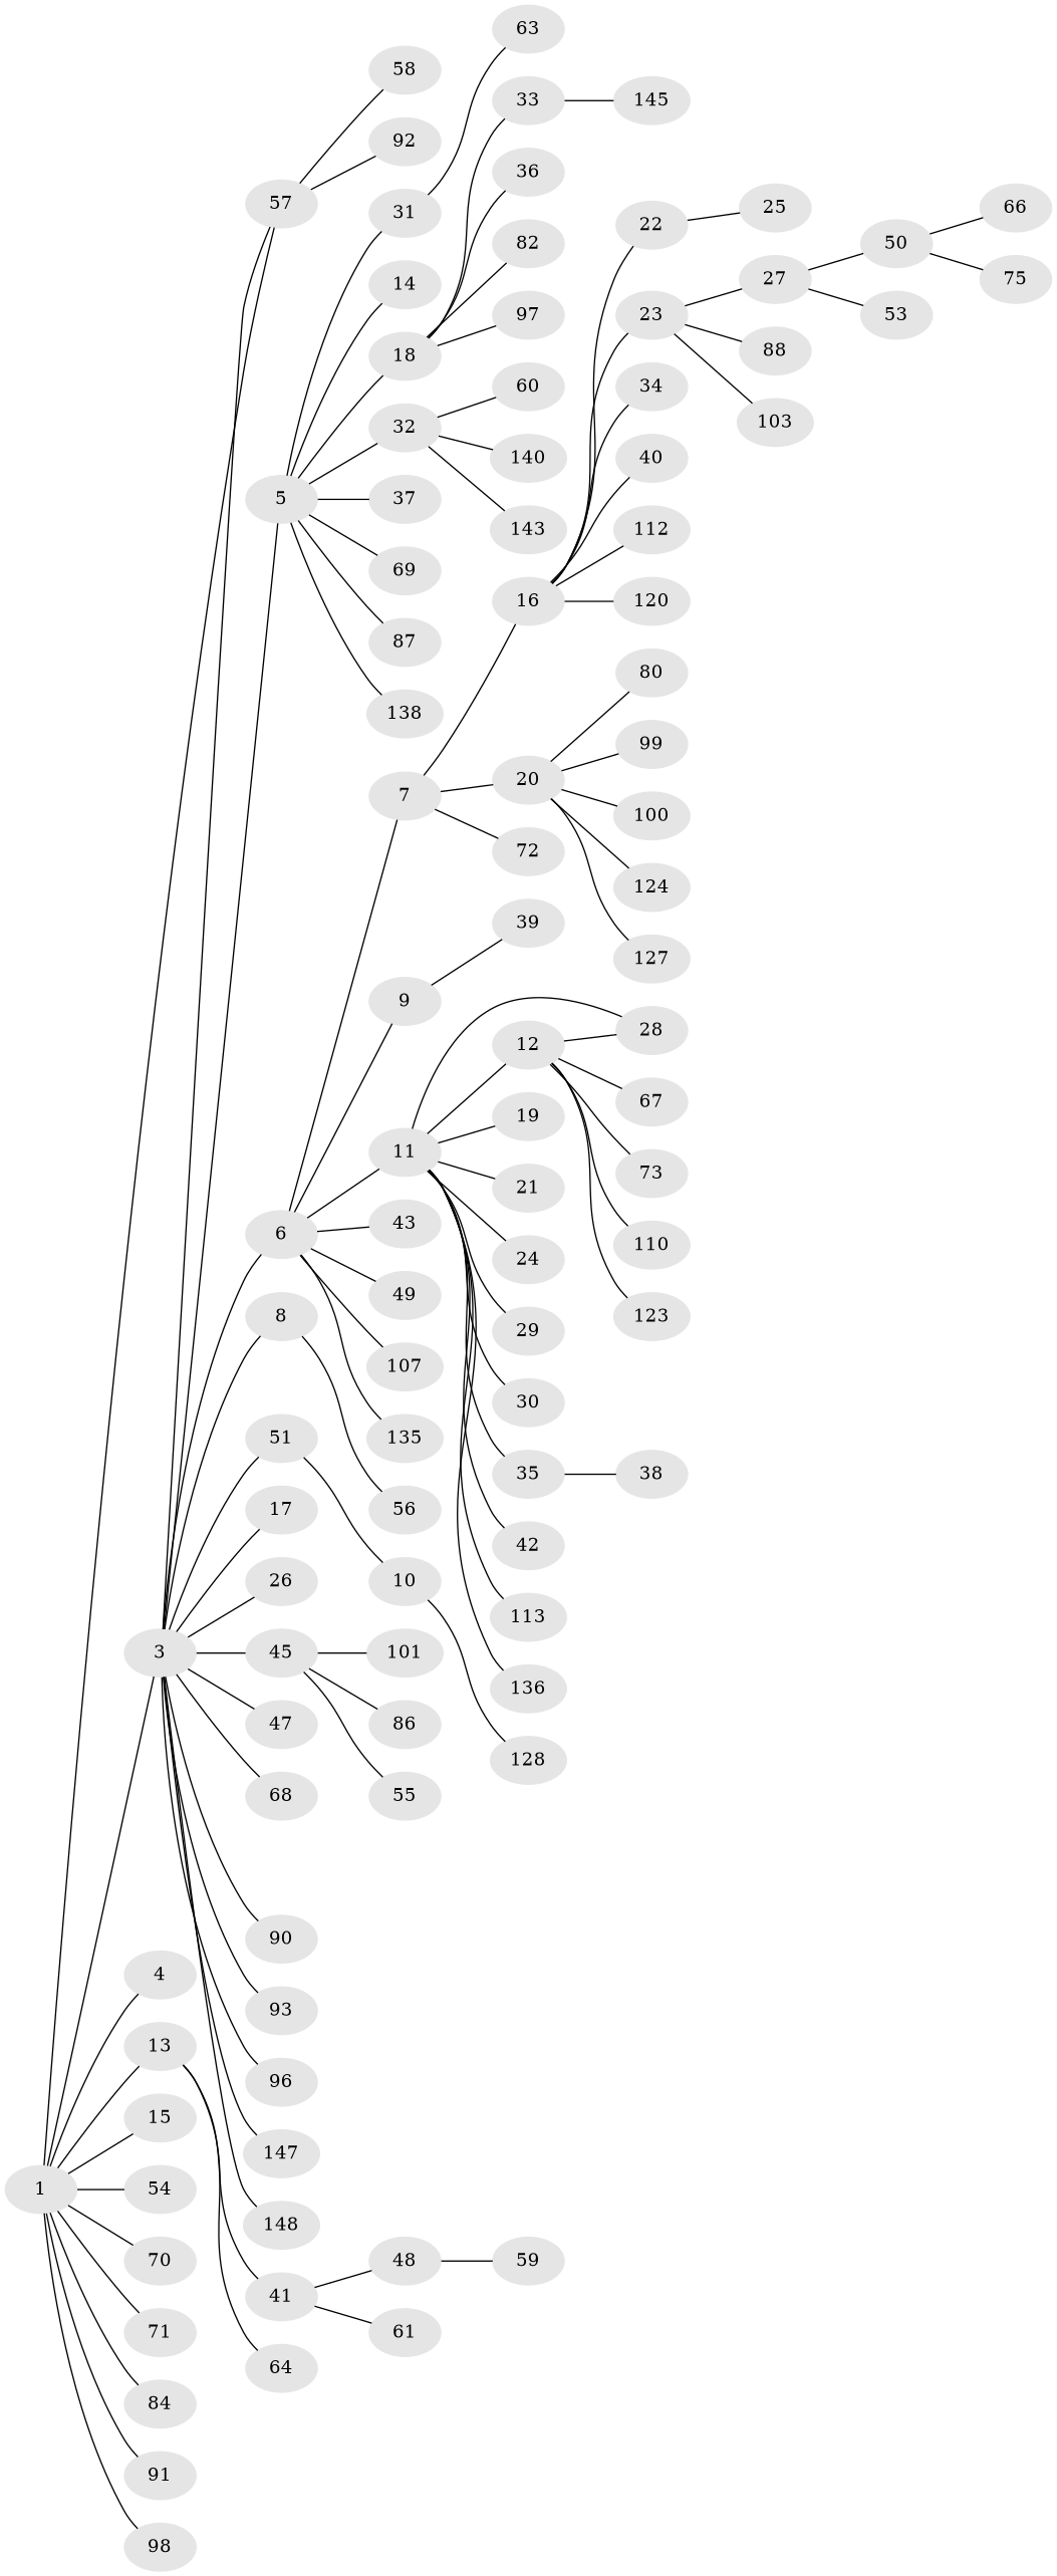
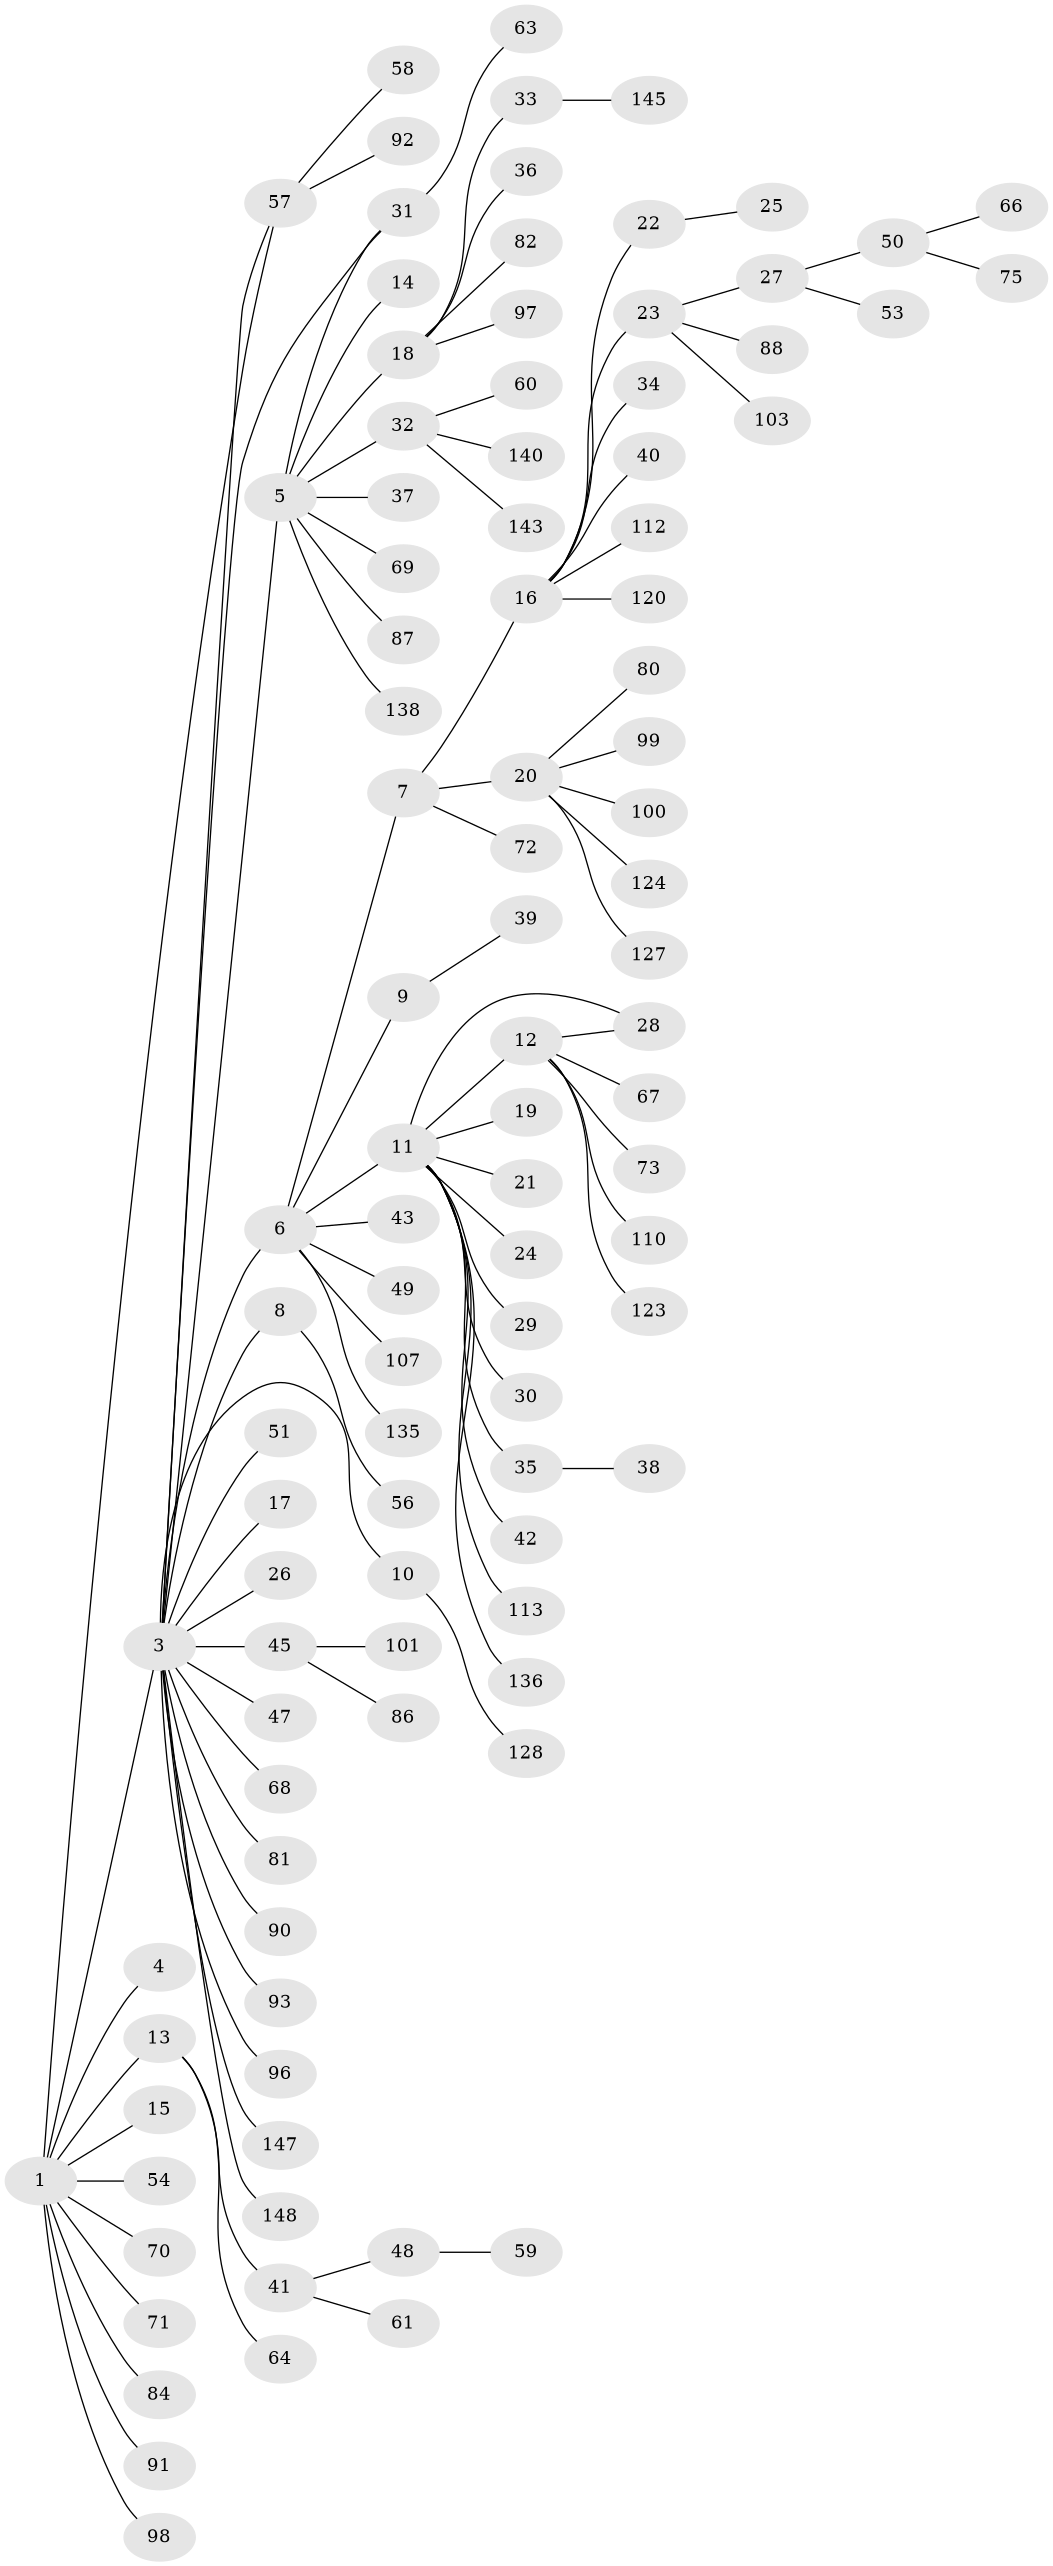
  graph {
    rankdir=LR
    node [color=gray90 style=filled]
    1 [super="+2"]
    3
    4
    13
    15
    54
    57
    70 [super="+85+108"]
    71
    84
    91
    98
    5
    6
    8
    10
    17 [super="+141"]
    26
    31 [super="+95+111+131+76"]
    45
    47
    51
    68
+   81
    90
    93
    96
    147
    148
    41 [super="+114+144+105+129+104+86+60"]
    64
    58 [super="+122"]
    92
    14
    18
    32
    37 [super="+142"]
    69
    87 [super="+106"]
    138
    7
    9
    11
    43 [super="+74+44"]
    49
    107
    135
    56 [super="+115"]
    128
    63
    101
    n52 [label=86]
-   55
    33
    36 [super="+132"]
    82
    97
    n58 [label=60]
    140
    143
    16
    20
    72
    39
    12
    19
    21
    24 [super="+102"]
    28
    29
    30
    35 [super="+77+137+89"]
    42 [super="+126+130+134+83"]
    113
    136
    22
    23
    34
    40
    112 [super="+121"]
    120
    80
    99
    100
    124
    127
    67
    73
    110 [super="+146"]
    123
    38
    48 [super="+52"]
    61
    25
    27 [super="+79"]
    88
    103
    145
    50
    53
    66 [super="+78"]
    75 [super="+94"]
    59
    1 -- 3
    1 -- 4
    1 -- 13
    1 -- 15
    1 -- 54
    1 -- 57
    1 -- 70
    1 -- 71
    1 -- 84
    1 -- 91
    1 -- 98
    3 -- 57
    3 -- 5
    3 -- 6
    3 -- 8
-   51 -- 10
+   3 -- 10
    3 -- 17
    3 -- 26
+   3 -- 31
    3 -- 45
    3 -- 47
    3 -- 51
    3 -- 68
+   3 -- 81
    3 -- 90
    3 -- 93
    3 -- 96
    3 -- 147
    3 -- 148
    13 -- 41
    13 -- 64
    57 -- 58
    57 -- 92
    5 -- 31
    5 -- 14
    5 -- 18
    5 -- 32
    5 -- 37
    5 -- 69
    5 -- 87
    5 -- 138
    6 -- 7
    6 -- 9
    6 -- 11
    6 -- 43
    6 -- 49
    6 -- 107
    6 -- 135
    8 -- 56
    10 -- 128
    31 -- 63
    45 -- 101
    45 -- n52
-   45 -- 55
    41 -- 48
    41 -- 61
    18 -- 33
    18 -- 36
    18 -- 82
    18 -- 97
    32 -- n58
    32 -- 140
    32 -- 143
    7 -- 16
    7 -- 20
    7 -- 72
    9 -- 39
    11 -- 12
    11 -- 19
    11 -- 21
    11 -- 24
    11 -- 28
    11 -- 29
    11 -- 30
    11 -- 35
    11 -- 42
    11 -- 113
    11 -- 136
    33 -- 145
    16 -- 22
    16 -- 23
    16 -- 34
    16 -- 40
    16 -- 112
    16 -- 120
    20 -- 80
    20 -- 99
    20 -- 100
    20 -- 124
    20 -- 127
    12 -- 28
    12 -- 67
    12 -- 73
    12 -- 110
    12 -- 123
    35 -- 38
    22 -- 25
    23 -- 27
    23 -- 88
    23 -- 103
    48 -- 59
    27 -- 50
    27 -- 53
    50 -- 66
    50 -- 75
  }
